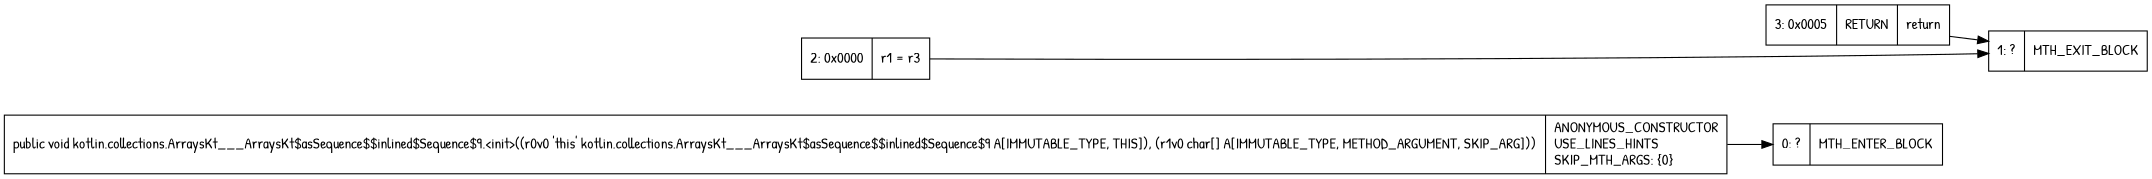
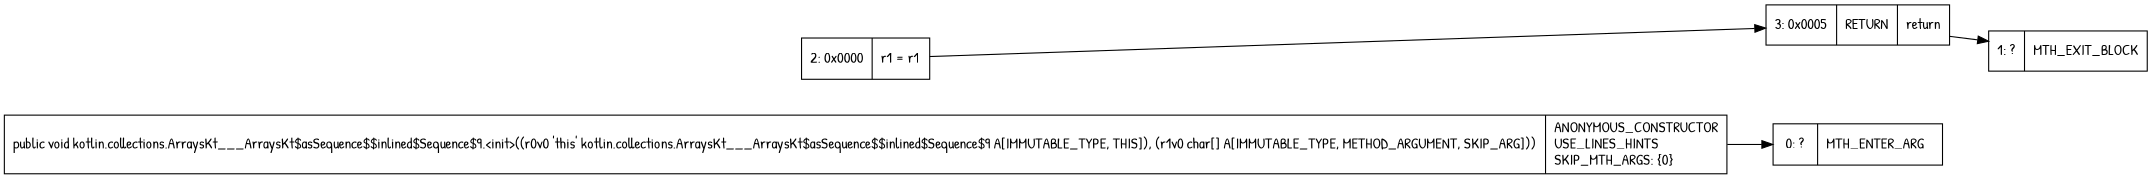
  digraph {
    fontname="Patrick Hand"
    rankdir=LR
    node [fontname="Patrick Hand" shape=record]
    edge [fontname="Patrick Hand"]
-   n1 [label="{0\:\ ?|MTH_ENTER_BLOCK\l}"]
-   n2 [label="{2\:\ 0x0000|r1 = r3\l}"]
+   n1 [label="{0\:\ ?|MTH_ENTER_ARG\l}"]
+   n2 [label="{2\:\ 0x0000|r1 = r1\l}"]
    n3 [label="{3\:\ 0x0005|RETURN\l|return\l}"]
    n4 [label="{1\:\ ?|MTH_EXIT_BLOCK\l}"]
    n5 [label="{public void kotlin.collections.ArraysKt___ArraysKt$asSequence$$inlined$Sequence$9.\<init\>((r0v0 'this' kotlin.collections.ArraysKt___ArraysKt$asSequence$$inlined$Sequence$9 A[IMMUTABLE_TYPE, THIS]), (r1v0 char[] A[IMMUTABLE_TYPE, METHOD_ARGUMENT, SKIP_ARG]))  | ANONYMOUS_CONSTRUCTOR\lUSE_LINES_HINTS\lSKIP_MTH_ARGS: \{0\}\l}"]
-   n2 -> n4
+   n2 -> n3
    n3 -> n4
    n5 -> n1
  }
